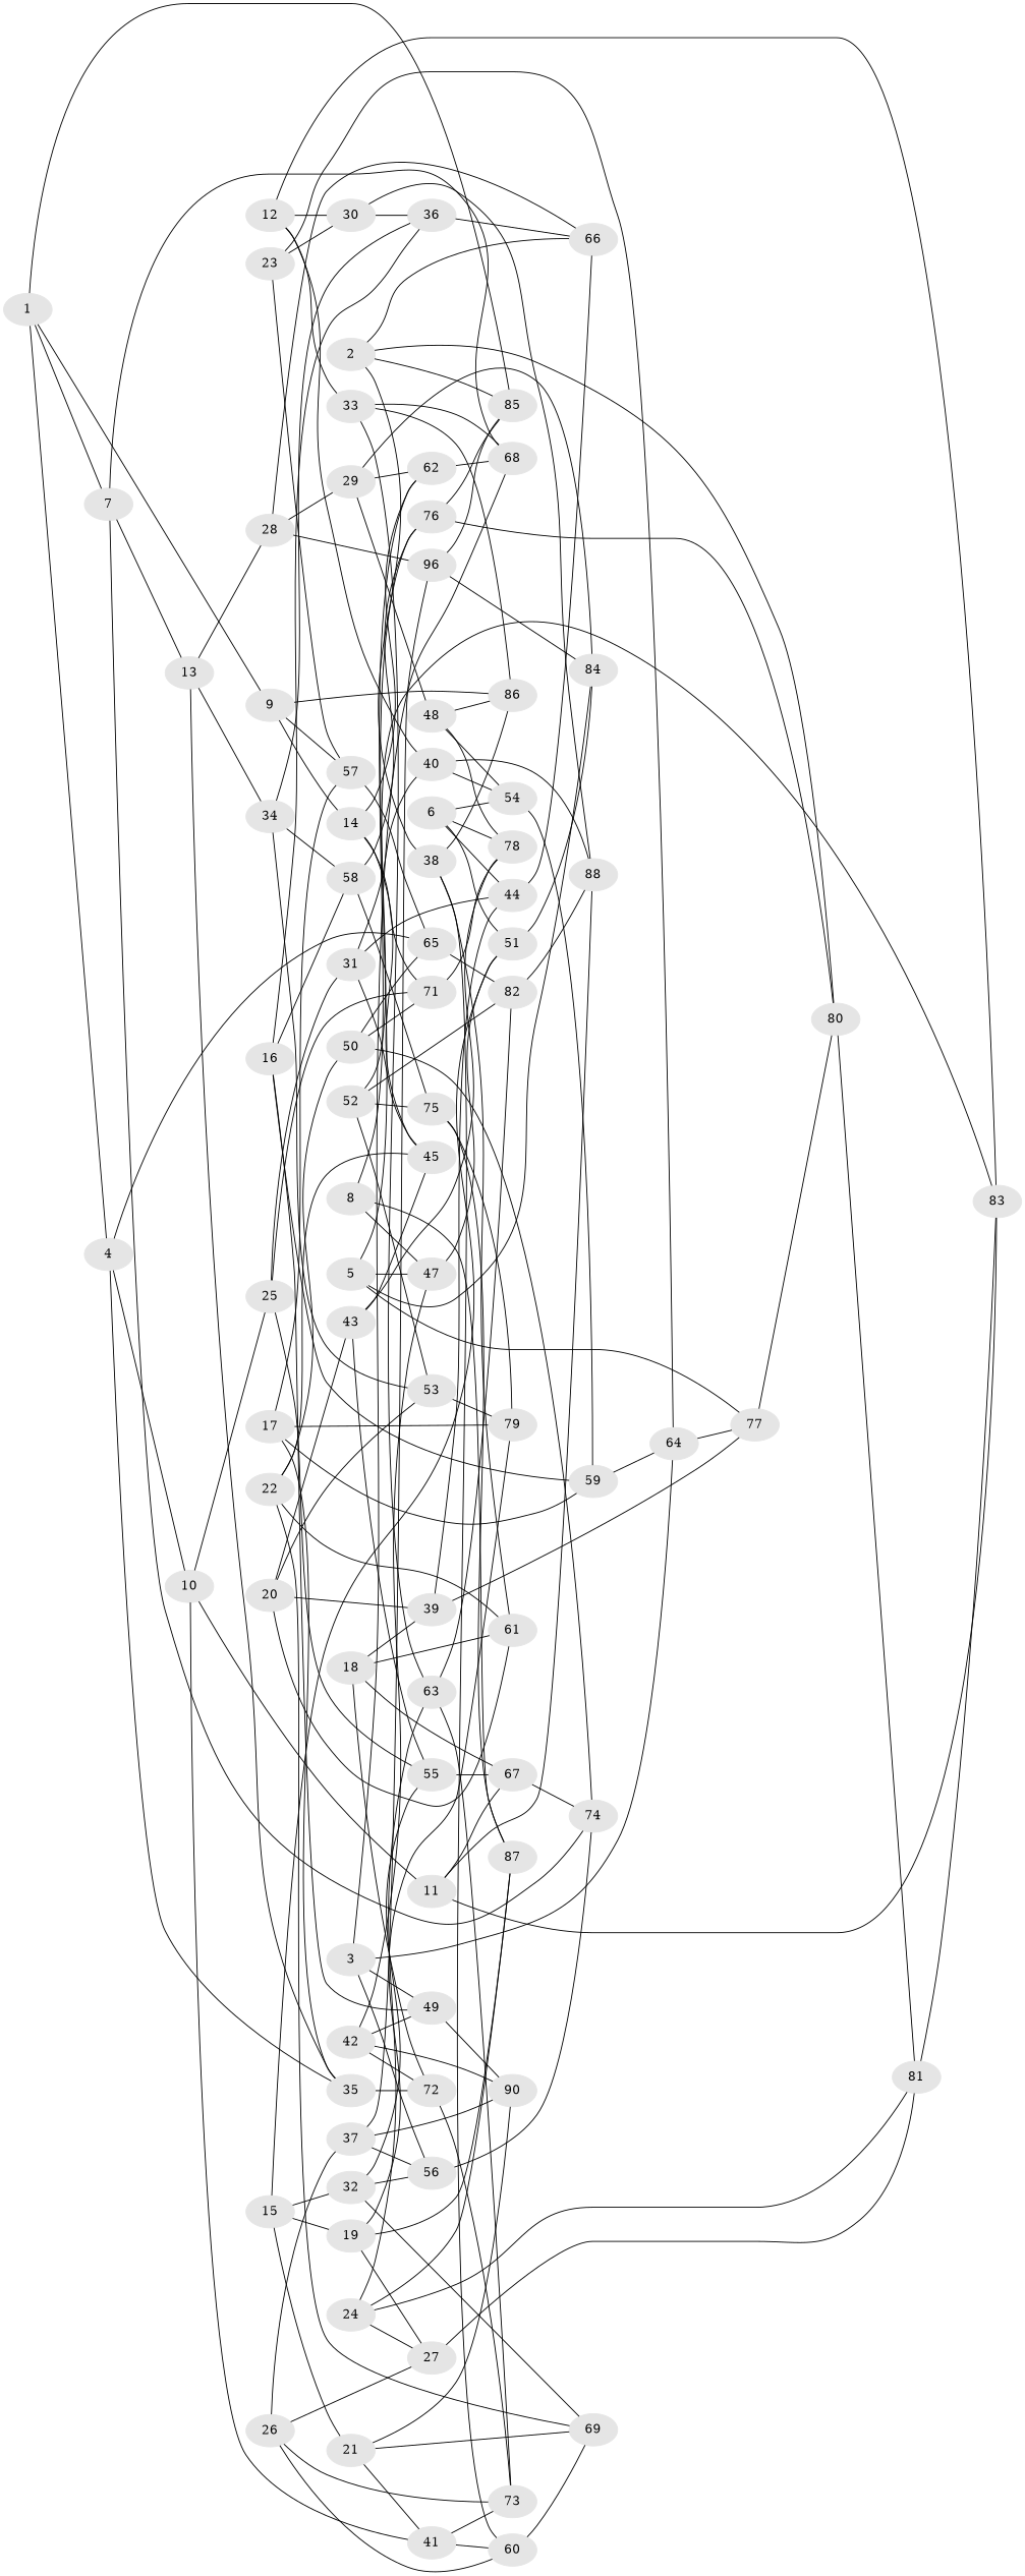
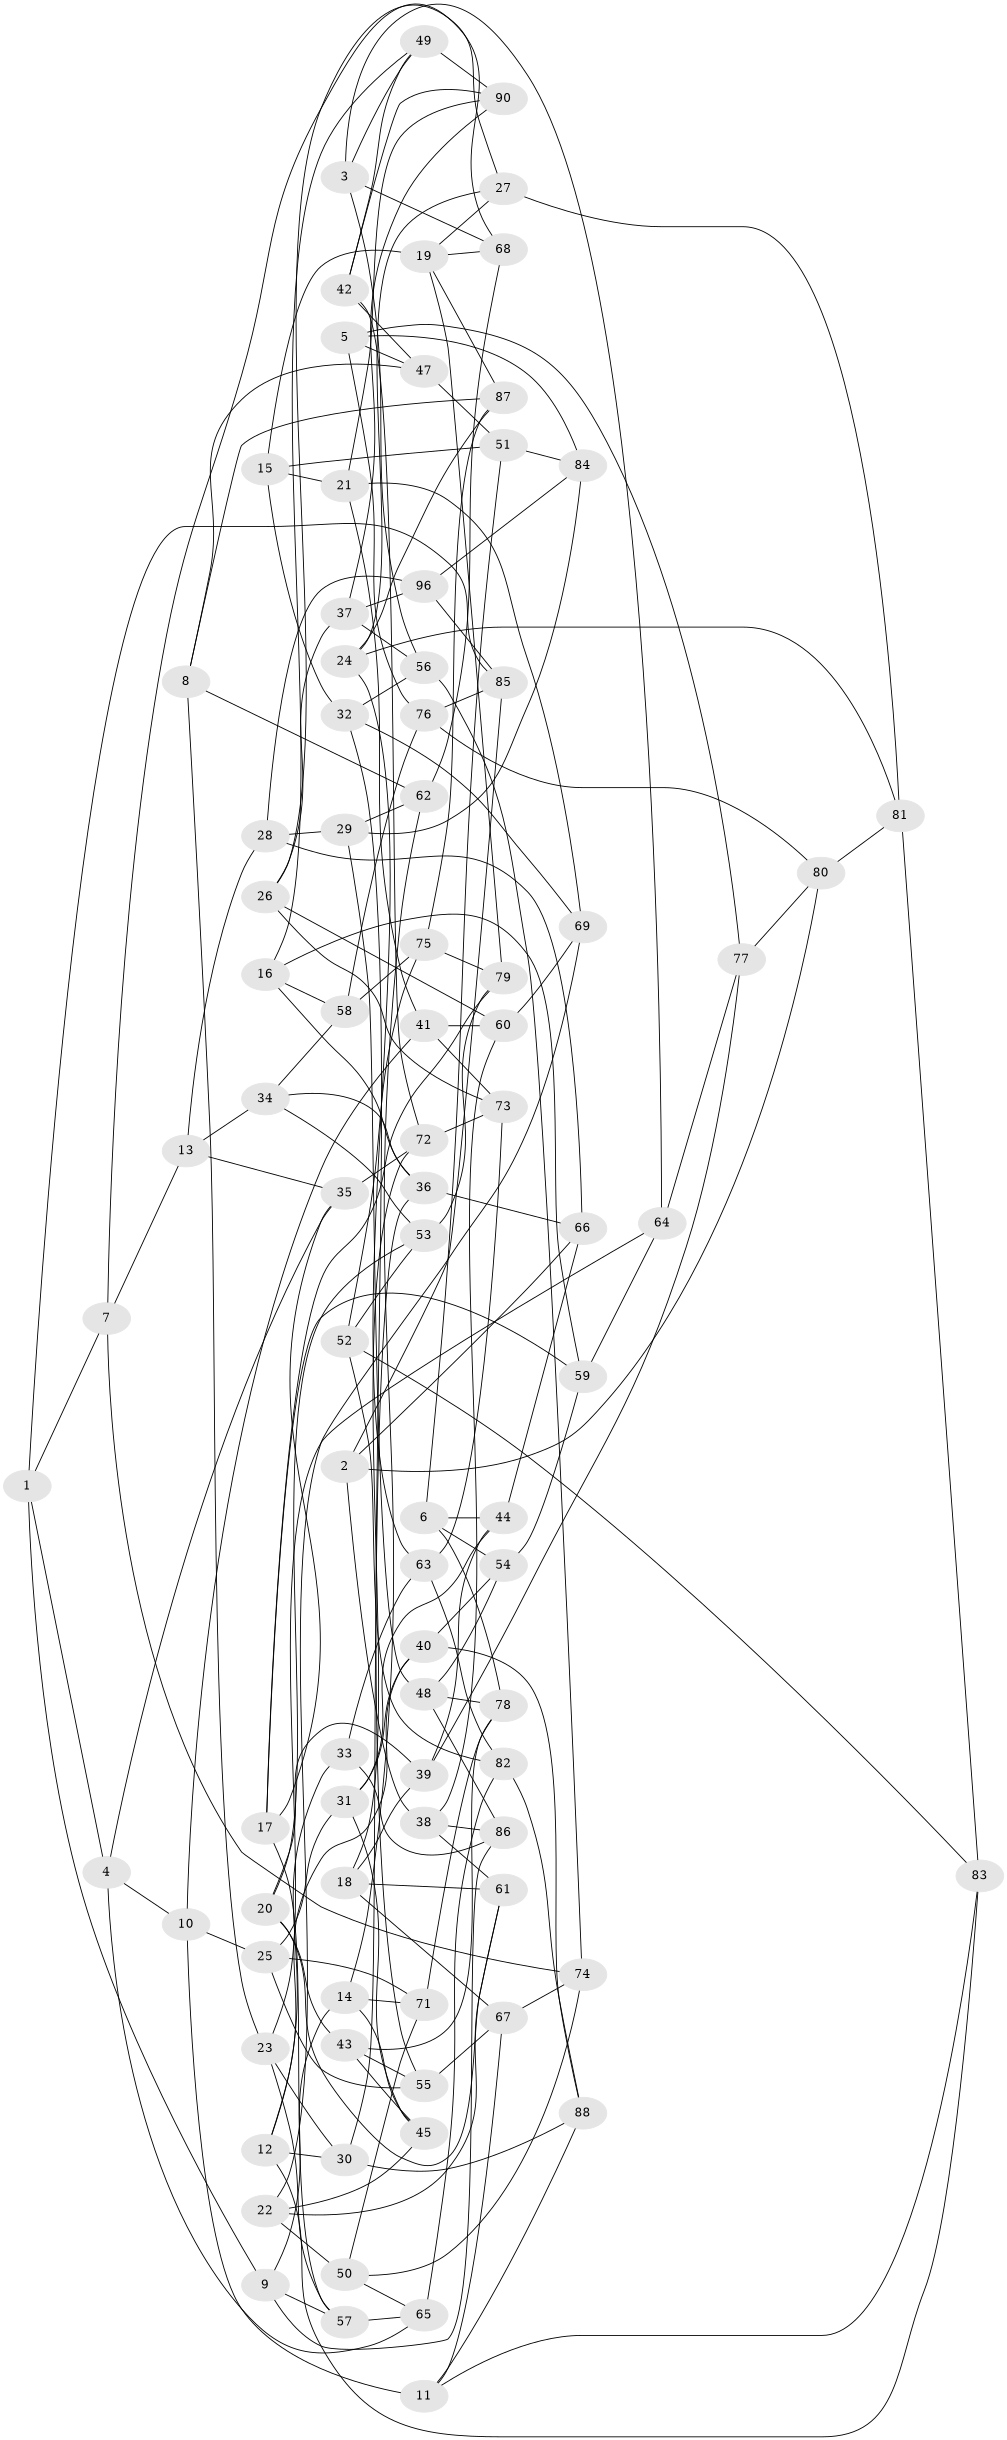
  graph {
    rankdir=LR
    node [color=gray90 style=filled]
    1
    4
    7
    9
    85
    10
    35
    65
    68
    13
    74
    14
    57
    86
    2
    38
    66
    80
    61
    60
    81
    3
    49
    56
    64
    n26 [label=90]
    77
    11
    25
    41
    72
    82
    5
    47
    76
    84
    51
    6
    44
    54
    78
    59
    28
    34
    8
    23
    62
    87
    30
    45
    71
    67
    83
    88
    31
    55
    73
    12
    33
    40
    36
    63
    29
    n64 [label=96]
    58
    53
    15
    19
    21
    32
    79
    27
    69
    16
    75
    17
    18
    39
    20
    43
    22
    50
    24
    26
    37
    48
    42
    52
    1 -- 4
    1 -- 7
    1 -- 9
    1 -- 85
    4 -- 10
    4 -- 35
    4 -- 65
    7 -- 68
    7 -- 13
    7 -- 74
    9 -- 14
    9 -- 57
    9 -- 86
    10 -- 11
    10 -- 25
    10 -- 41
    35 -- 72
    65 -- 82
    13 -- 35
    13 -- 28
    13 -- 34
    14 -- 62
    14 -- 45
    14 -- 71
    57 -- 65
    2 -- 85
    2 -- 38
    2 -- 66
    2 -- 80
    38 -- 86
    38 -- 61
    38 -- 60
    80 -- 81
    60 -- 69
    81 -- 83
    3 -- 68
    3 -- 49
    3 -- 56
    3 -- 64
    49 -- n26
    56 -- 74
    64 -- 77
    77 -- 80
    11 -- 67
    11 -- 83
    11 -- 88
    25 -- 71
    25 -- 31
    25 -- 55
    41 -- 60
    41 -- 73
    72 -- 73
    82 -- 88
    5 -- 77
    5 -- 47
    5 -- 76
    5 -- 84
    47 -- 51
    76 -- 85
    76 -- 80
    51 -- 84
    6 -- 51
    6 -- 44
    6 -- 54
    6 -- 78
    44 -- 66
    54 -- 59
    59 -- 64
    28 -- 66
    28 -- 29
    28 -- n64
    34 -- 36
    34 -- 58
    34 -- 53
    8 -- 47
+   8 -- 23
    8 -- 62
    8 -- 87
    23 -- 57
    23 -- 64
    23 -- 30
    62 -- 68
    30 -- 88
    30 -- 36
    71 -- 78
    67 -- 74
    31 -- 44
    31 -- 45
    31 -- 40
    55 -- 67
    12 -- 30
    12 -- 83
    12 -- 33
    12 -- 40
-   33 -- 68
+   19 -- 68
    33 -- 86
    33 -- 63
    40 -- 54
    40 -- 88
    36 -- 66
    63 -- 82
    63 -- 73
    29 -- 84
    29 -- 62
    29 -- 48
    n64 -- 85
    n64 -- 84
    58 -- 76
    58 -- 75
    53 -- 79
    15 -- 51
    15 -- 19
    15 -- 21
    15 -- 32
    19 -- 87
    19 -- 79
    19 -- 27
    21 -- n26
    21 -- 41
    21 -- 69
    32 -- 56
    32 -- 55
    32 -- 69
    27 -- 81
    16 -- 49
    16 -- 59
    16 -- 36
    16 -- 58
    75 -- 87
    75 -- 79
    17 -- 35
    17 -- 57
    17 -- 59
    17 -- 79
    18 -- 61
    18 -- 72
    18 -- 67
    18 -- 39
    39 -- 77
    39 -- 44
    20 -- 61
    20 -- 53
    20 -- 39
    20 -- 43
    43 -- 78
    43 -- 45
    43 -- 55
    22 -- 61
    22 -- 45
    22 -- 69
    22 -- 50
    50 -- 65
    50 -- 74
    50 -- 71
    24 -- 81
    24 -- 87
    24 -- 63
    24 -- 27
    26 -- 60
    26 -- 73
    26 -- 27
    26 -- 37
    37 -- 56
    37 -- n26
    37 -- n64
    48 -- 86
    48 -- 54
    48 -- 78
    42 -- 49
    42 -- n26
    42 -- 72
    42 -- 47
    52 -- 82
    52 -- 83
    52 -- 53
    52 -- 75
  }
